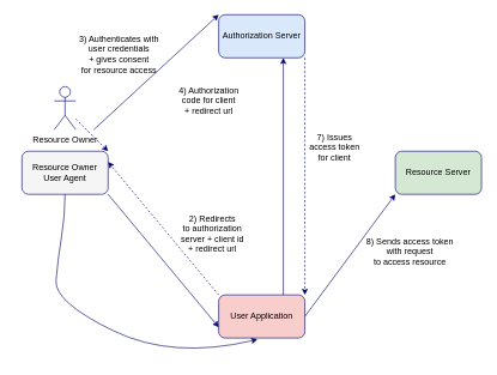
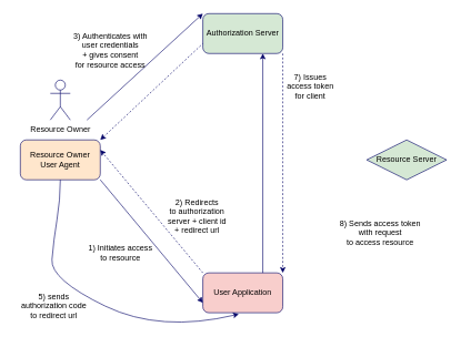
  <mxCell id="0" />
  <mxCell id="1" parent="0" />
- <mxCell id="2" value="Authorization Server" style="rounded=1;whiteSpace=wrap;html=1;fillColor=#dae8fc;strokeColor=#000066;fontColor=#000000;" vertex="1" parent="1"><mxGeometry x="304" y="20" width="120" height="60" as="geometry" /></mxCell>
+ <mxCell id="2" value="Authorization Server" style="rounded=1;whiteSpace=wrap;html=1;fillColor=#d5e8d4;strokeColor=#000066;fontColor=#000000;" vertex="1" parent="1"><mxGeometry x="304" y="20" width="120" height="60" as="geometry" /></mxCell>
  <mxCell id="3" value="&lt;div&gt;User Application&lt;/div&gt;" style="rounded=1;whiteSpace=wrap;html=1;fillColor=#f8cecc;strokeColor=#000066;fontColor=#000000;" vertex="1" parent="1"><mxGeometry x="304" y="410" width="120" height="60" as="geometry" /></mxCell>
- <mxCell id="4" value="&lt;div&gt;Resource Server&lt;br&gt;&lt;/div&gt;" style="rounded=1;whiteSpace=wrap;html=1;fillColor=#d5e8d4;strokeColor=#000066;fontColor=#000000;" vertex="1" parent="1"><mxGeometry x="550" y="210" width="120" height="60" as="geometry" /></mxCell>
+ <mxCell id="4" value="&lt;div&gt;Resource Server&lt;br&gt;&lt;/div&gt;" style="rhombus;whiteSpace=wrap;html=1;fillColor=#d5e8d4;strokeColor=#000066;fontColor=#000000;" vertex="1" parent="1"><mxGeometry x="550" y="210" width="120" height="60" as="geometry" /></mxCell>
  <mxCell id="5" style="edgeStyle=orthogonalEdgeStyle;rounded=0;orthogonalLoop=1;jettySize=auto;html=1;exitX=1;exitY=0.5;exitDx=0;exitDy=0;fontColor=#000000;strokeColor=#000066;" edge="1" parent="1" source="6"><mxGeometry relative="1" as="geometry"><mxPoint x="150" y="240" as="targetPoint" /></mxGeometry></mxCell>
- <mxCell id="6" value="&lt;div&gt;Resource Owner&lt;/div&gt;&lt;div&gt;User Agent&lt;br&gt;&lt;/div&gt;" style="rounded=1;whiteSpace=wrap;html=1;fillColor=#f5f5f5;strokeColor=#000066;fontColor=#000000;" vertex="1" parent="1"><mxGeometry x="30" y="210" width="120" height="60" as="geometry" /></mxCell>
+ <mxCell id="6" value="&lt;div&gt;Resource Owner&lt;/div&gt;&lt;div&gt;User Agent&lt;br&gt;&lt;/div&gt;" style="rounded=1;whiteSpace=wrap;html=1;fillColor=#ffe6cc;strokeColor=#000066;fontColor=#000000;" vertex="1" parent="1"><mxGeometry x="30" y="210" width="120" height="60" as="geometry" /></mxCell>
  <mxCell id="7" value="&lt;div&gt;Resource Owner&lt;/div&gt;" style="shape=umlActor;verticalLabelPosition=bottom;verticalAlign=top;html=1;outlineConnect=0;connectable=0;allowArrows=0;resizable=1;fontColor=#000000;strokeColor=#000066;" vertex="1" parent="1"><mxGeometry x="75" y="120" width="30" height="60" as="geometry" /></mxCell>
  <mxCell id="8" value="" style="endArrow=classic;html=1;rounded=0;exitX=1;exitY=1;exitDx=0;exitDy=0;entryX=0;entryY=0.75;entryDx=0;entryDy=0;fontColor=#000000;strokeColor=#000066;" edge="1" parent="1" source="6" target="3"><mxGeometry width="50" height="50" relative="1" as="geometry"><mxPoint x="300" y="280" as="sourcePoint" /><mxPoint x="350" y="230" as="targetPoint" /></mxGeometry></mxCell>
+ <mxCell id="9" value="&lt;div&gt;1) Initiates access&lt;/div&gt;&lt;div&gt;to resource&lt;/div&gt;" style="text;html=1;align=center;verticalAlign=middle;resizable=0;points=[];autosize=1;fontColor=#000000;strokeColor=none;" vertex="1" parent="1"><mxGeometry x="120" y="360" width="120" height="40" as="geometry" /></mxCell>
  <mxCell id="10" value="" style="endArrow=classic;html=1;rounded=0;exitX=0;exitY=0;exitDx=0;exitDy=0;entryX=1;entryY=0.25;entryDx=0;entryDy=0;dashed=1;fontColor=#000000;strokeColor=#000066;" edge="1" parent="1" source="3" target="6"><mxGeometry width="50" height="50" relative="1" as="geometry"><mxPoint x="300" y="280" as="sourcePoint" /><mxPoint x="350" y="230" as="targetPoint" /></mxGeometry></mxCell>
  <mxCell id="11" value="&lt;div&gt;2) Redirects&lt;/div&gt;&lt;div&gt;to authorization&lt;/div&gt;&lt;div&gt;server + client id&lt;/div&gt;&lt;div&gt;+ redirect url&lt;br&gt;&lt;/div&gt;" style="text;html=1;align=center;verticalAlign=middle;resizable=0;points=[];autosize=1;fontColor=#000000;strokeColor=none;" vertex="1" parent="1"><mxGeometry x="240" y="290" width="110" height="70" as="geometry" /></mxCell>
- <mxCell id="12" value="" style="endArrow=none;html=1;rounded=0;exitX=1;exitY=0;exitDx=0;exitDy=0;startArrow=classic;startFill=1;endFill=0;dashed=1;fontColor=#000000;strokeColor=#000066;" edge="1" parent="1" source="6" target="7"><mxGeometry width="50" height="50" relative="1" as="geometry"><mxPoint x="300" y="280" as="sourcePoint" /><mxPoint x="350" y="230" as="targetPoint" /></mxGeometry></mxCell>
+ <mxCell id="12" value="" style="endArrow=none;html=1;rounded=0;exitX=1;exitY=0;exitDx=0;exitDy=0;entryX=0;entryY=0.75;entryDx=0;entryDy=0;startArrow=classic;startFill=1;endFill=0;dashed=1;fontColor=#000000;strokeColor=#000066;" edge="1" parent="1" source="6" target="2"><mxGeometry width="50" height="50" relative="1" as="geometry"><mxPoint x="300" y="280" as="sourcePoint" /><mxPoint x="350" y="230" as="targetPoint" /></mxGeometry></mxCell>
  <mxCell id="13" value="" style="endArrow=classic;html=1;rounded=0;entryX=0;entryY=0;entryDx=0;entryDy=0;endFill=1;fontColor=#000000;strokeColor=#000066;" edge="1" parent="1" target="2"><mxGeometry width="50" height="50" relative="1" as="geometry"><mxPoint x="130" y="180" as="sourcePoint" /><mxPoint x="350" y="230" as="targetPoint" /></mxGeometry></mxCell>
  <mxCell id="14" value="&lt;div&gt;3) Authenticates with&lt;/div&gt;&lt;div&gt;user credentials&lt;br&gt;&lt;/div&gt;&lt;div&gt;+ gives consent&lt;/div&gt;&lt;div&gt;for resource access&lt;br&gt;&lt;/div&gt;" style="text;html=1;align=center;verticalAlign=middle;resizable=0;points=[];autosize=1;fontColor=#000000;strokeColor=none;" vertex="1" parent="1"><mxGeometry x="100" y="40" width="130" height="70" as="geometry" /></mxCell>
- <mxCell id="15" value="&lt;div&gt;4) Authorization&lt;/div&gt;&lt;div&gt;code for client&lt;/div&gt;&lt;div&gt;+ redirect url&lt;/div&gt;" style="text;html=1;align=center;verticalAlign=middle;resizable=0;points=[];autosize=1;fontColor=#000000;strokeColor=none;" vertex="1" parent="1"><mxGeometry x="240" y="110" width="100" height="60" as="geometry" /></mxCell>
  <mxCell id="16" value="" style="curved=1;endArrow=classic;html=1;rounded=0;entryX=0.45;entryY=1.033;entryDx=0;entryDy=0;entryPerimeter=0;exitX=0.5;exitY=1;exitDx=0;exitDy=0;fontColor=#000000;strokeColor=#000066;" edge="1" parent="1" source="6" target="3"><mxGeometry width="50" height="50" relative="1" as="geometry"><mxPoint x="75" y="470" as="sourcePoint" /><mxPoint x="125" y="420" as="targetPoint" /><Array as="points"><mxPoint x="90" y="300" /><mxPoint x="80" y="360" /><mxPoint x="75" y="420" /><mxPoint x="240" y="500" /></Array></mxGeometry></mxCell>
+ <mxCell id="17" value="&lt;div&gt;5) sends&lt;/div&gt;&lt;div&gt;authorization code&lt;/div&gt;&lt;div&gt;to redirect url&lt;/div&gt;" style="text;html=1;align=center;verticalAlign=middle;resizable=0;points=[];autosize=1;fontColor=#000000;strokeColor=none;" vertex="1" parent="1"><mxGeometry x="20" y="430" width="120" height="60" as="geometry" /></mxCell>
  <mxCell id="18" value="" style="endArrow=classic;html=1;rounded=0;exitX=0.75;exitY=0;exitDx=0;exitDy=0;entryX=0.75;entryY=1;entryDx=0;entryDy=0;fontColor=#000000;strokeColor=#000066;" edge="1" parent="1" source="3" target="2"><mxGeometry width="50" height="50" relative="1" as="geometry"><mxPoint x="300" y="280" as="sourcePoint" /><mxPoint x="350" y="230" as="targetPoint" /></mxGeometry></mxCell>
  <mxCell id="19" value="" style="endArrow=classic;html=1;rounded=0;exitX=1;exitY=1;exitDx=0;exitDy=0;entryX=1;entryY=0;entryDx=0;entryDy=0;dashed=1;fontColor=#000000;strokeColor=#000066;" edge="1" parent="1" source="2" target="3"><mxGeometry width="50" height="50" relative="1" as="geometry"><mxPoint x="300" y="280" as="sourcePoint" /><mxPoint x="350" y="230" as="targetPoint" /></mxGeometry></mxCell>
- <mxCell id="20" value="7) Issues&lt;div&gt;access token&lt;/div&gt;&lt;div&gt;for client&lt;/div&gt;" style="text;html=1;align=center;verticalAlign=middle;resizable=0;points=[];autosize=1;fontColor=#000000;strokeColor=none;" vertex="1" parent="1"><mxGeometry x="420" y="175" width="90" height="60" as="geometry" /></mxCell>
- <mxCell id="21" value="" style="endArrow=classic;html=1;rounded=0;exitX=1;exitY=0.5;exitDx=0;exitDy=0;entryX=0;entryY=1;entryDx=0;entryDy=0;fontColor=#000000;strokeColor=#000066;" edge="1" parent="1" source="3" target="4"><mxGeometry width="50" height="50" relative="1" as="geometry"><mxPoint x="300" y="280" as="sourcePoint" /><mxPoint x="350" y="230" as="targetPoint" /></mxGeometry></mxCell>
+ <mxCell id="20" value="7) Issues&lt;div&gt;access token&lt;/div&gt;&lt;div&gt;for client&lt;/div&gt;" style="text;html=1;align=center;verticalAlign=middle;resizable=0;points=[];autosize=1;fontColor=#000000;strokeColor=none;" vertex="1" parent="1"><mxGeometry x="420" y="100" width="90" height="60" as="geometry" /></mxCell>
  <mxCell id="22" value="&lt;div&gt;8) Sends access token&lt;/div&gt;&lt;div&gt;with request&lt;/div&gt;&lt;div&gt;to access resource&lt;/div&gt;" style="text;html=1;align=center;verticalAlign=middle;resizable=0;points=[];autosize=1;fontColor=#000000;strokeColor=none;" vertex="1" parent="1"><mxGeometry x="500" y="320" width="140" height="60" as="geometry" /></mxCell>
